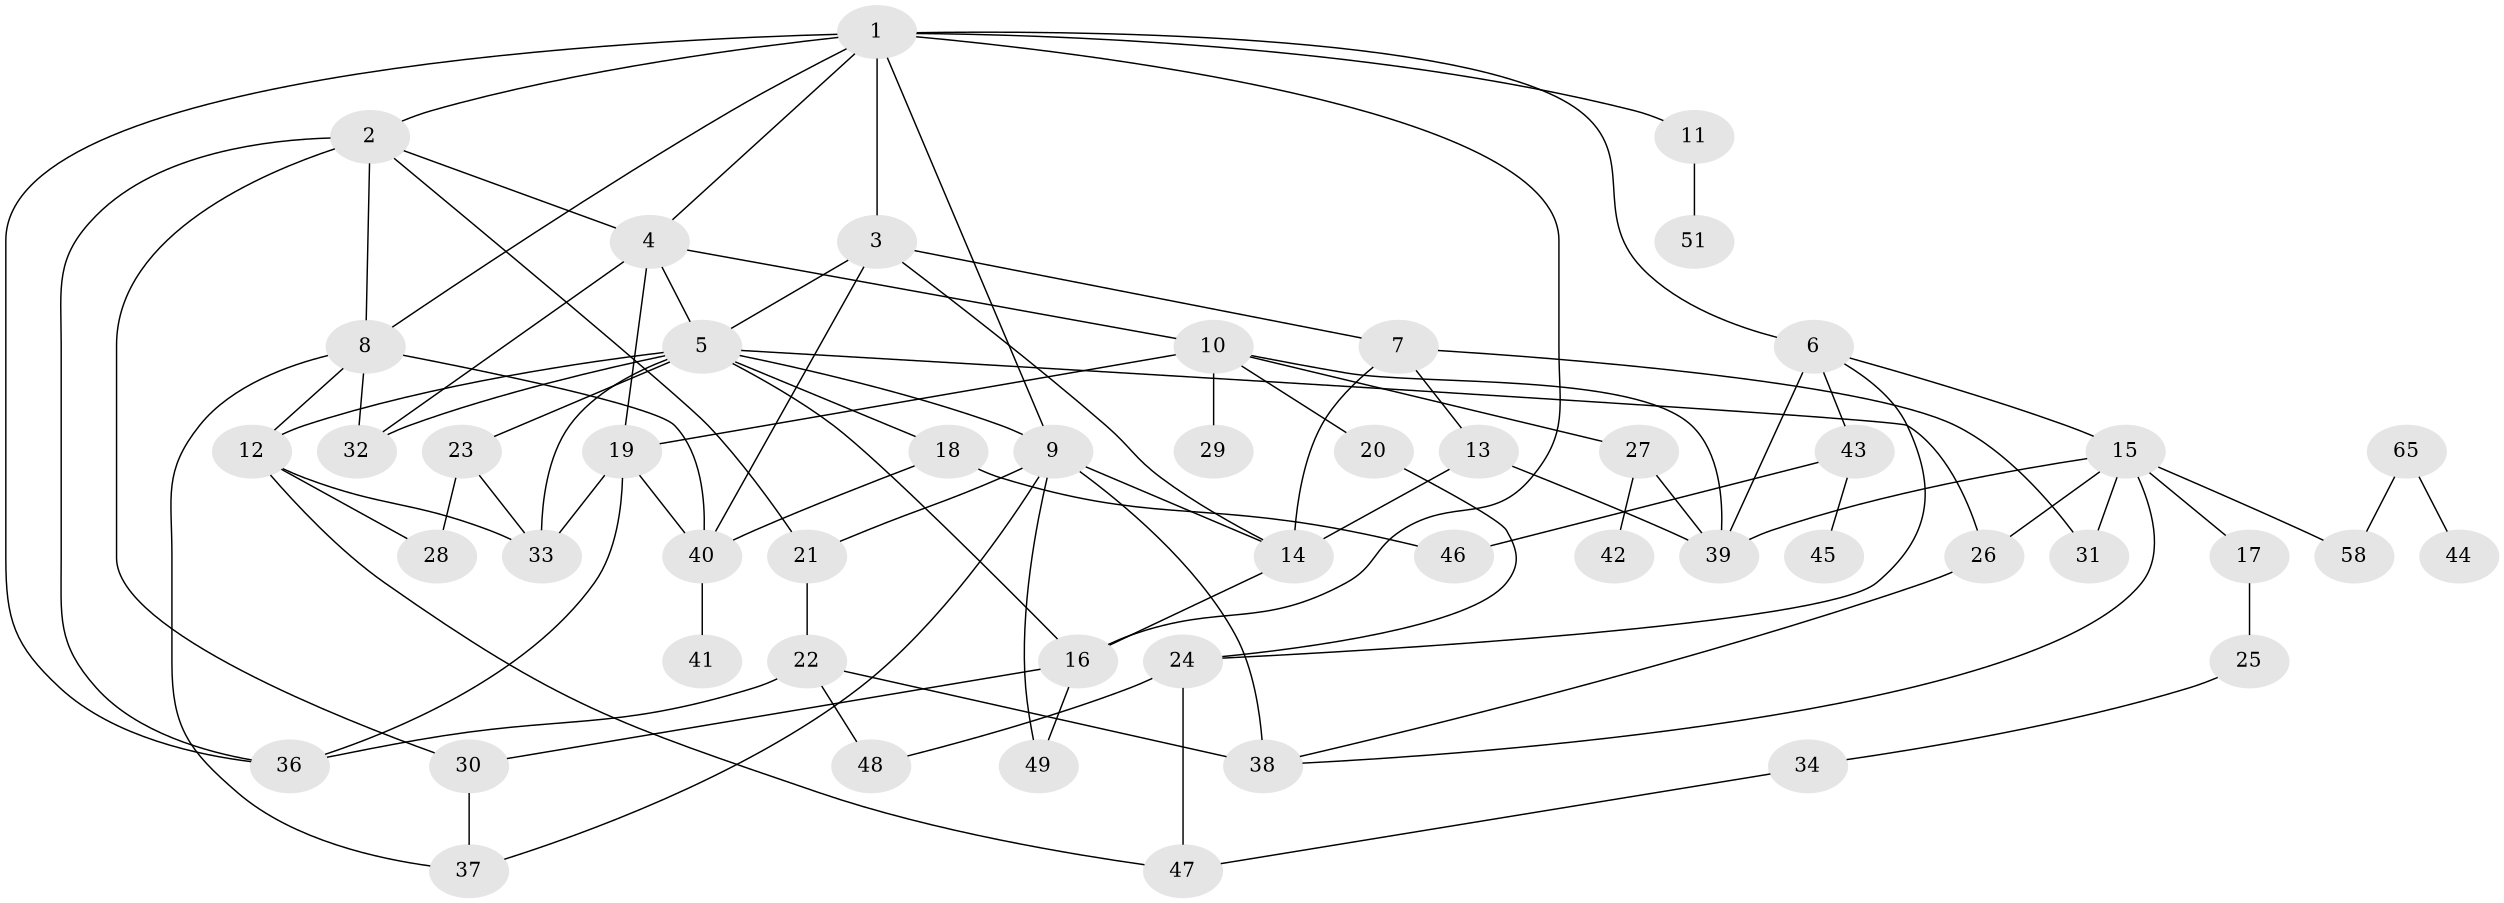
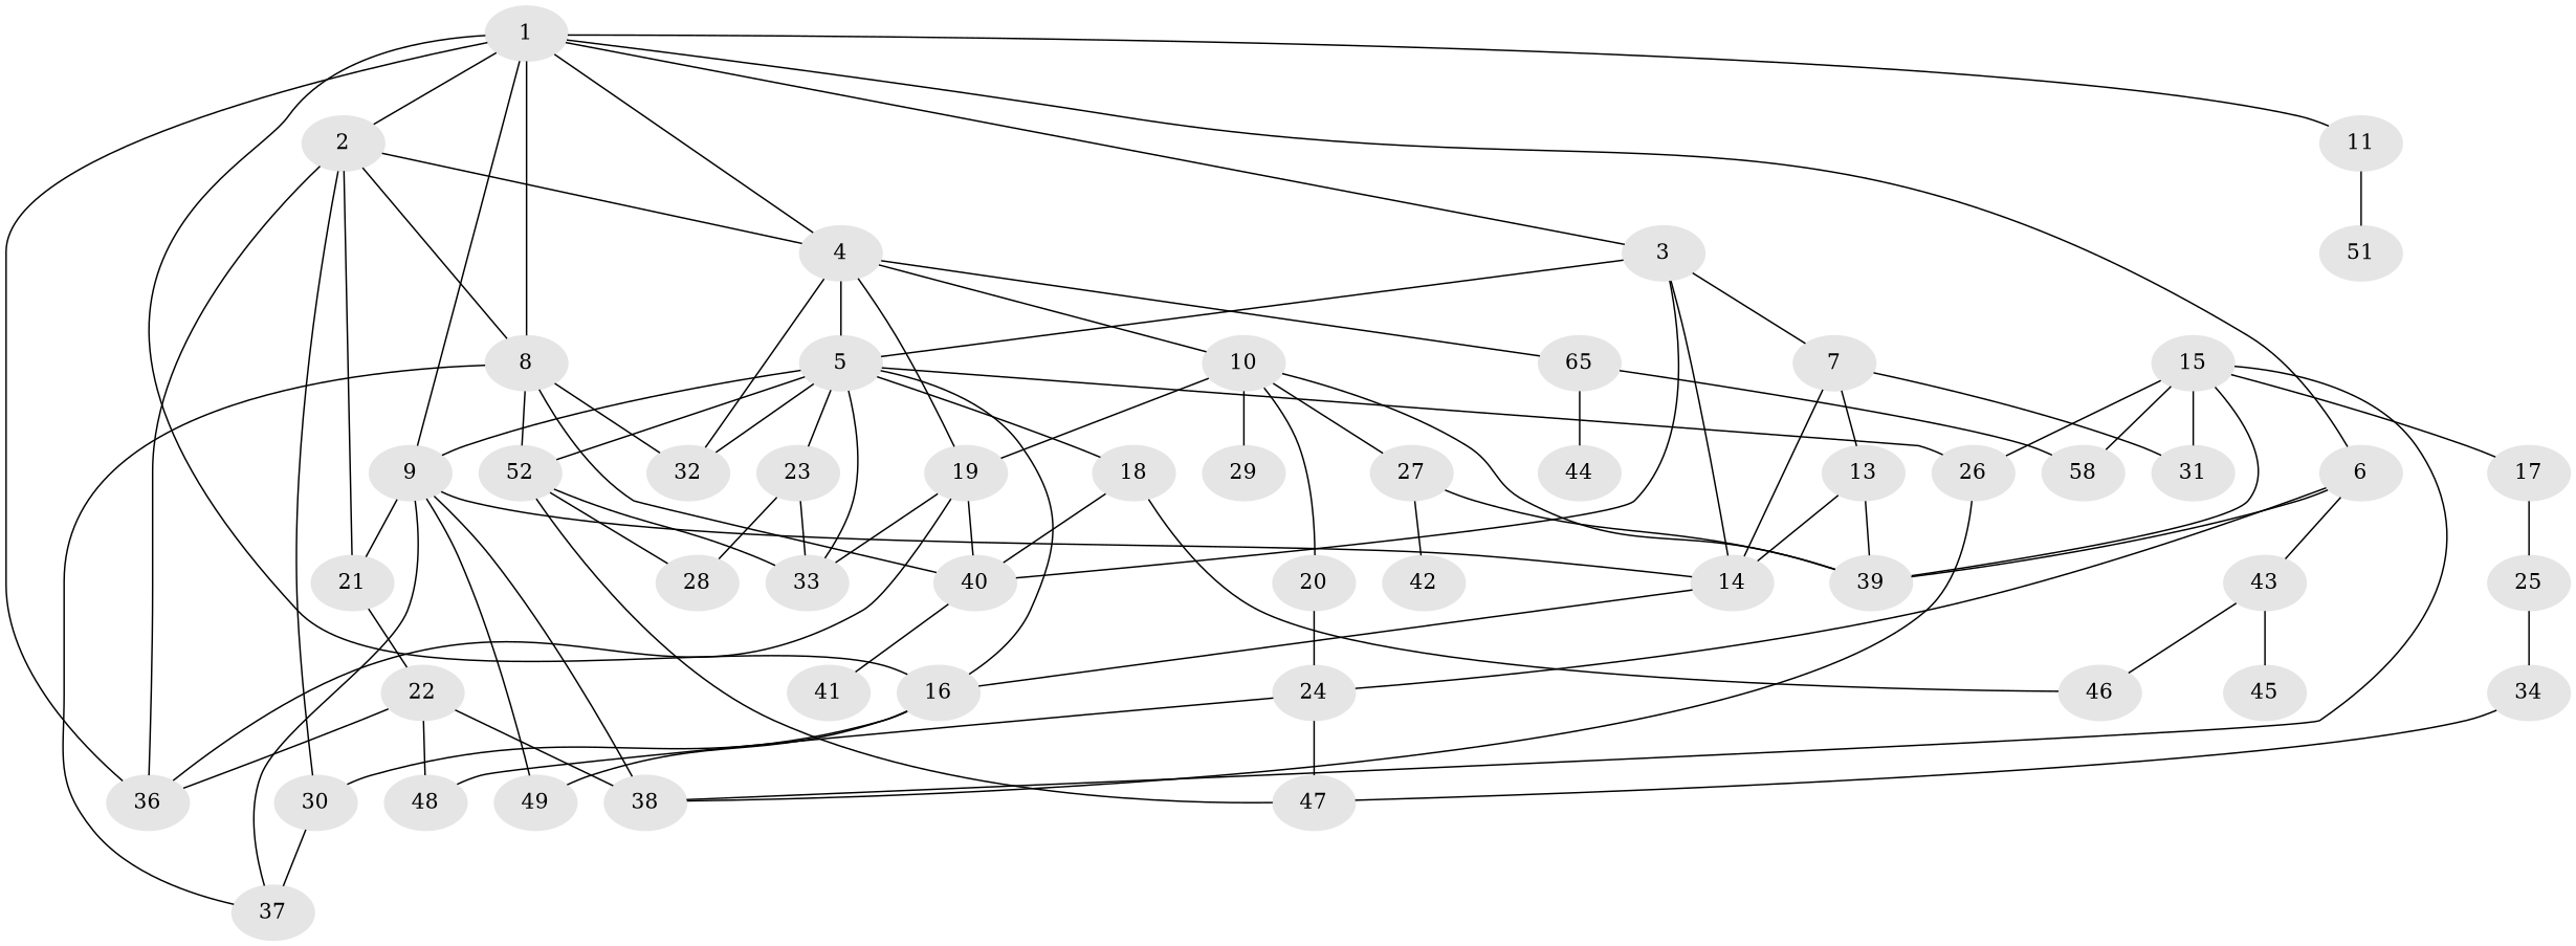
  graph {
    node [color=gray90 style=filled]
    edge [weight=1.0]
    1
    2
    3
    4
    6
    8
    9
    11
    16
    36
    21
    30
    5
    7
    14
    40
    10
    19
    32
    n20 [label=65]
    15
    24
    39
    43
-   12
+   12 [label=52]
    37
    38
    49
    51
    22
    18
    23
    26
    33
    13
    31
    41
    20
    27
    29
    n41 [label=58]
    44
    28
    47
    46
    17
    48
    45
    42
    25
    34
    1 -- 2
    1 -- 3
    1 -- 4
    1 -- 6
    1 -- 8
    1 -- 9
    1 -- 11
    1 -- 16
    1 -- 36
    2 -- 4
    2 -- 8
    2 -- 36
    2 -- 21
    2 -- 30
    3 -- 5
    3 -- 7
    3 -- 14
    3 -- 40
    4 -- 5
    4 -- 10
    4 -- 19
    4 -- 32
-   6 -- 15
+   4 -- n20
    6 -- 24
    6 -- 39 [weight=2.0]
    6 -- 43
    8 -- 40
    8 -- 32
    8 -- 12
    8 -- 37
    9 -- 21
    9 -- 14
    9 -- 37
    9 -- 38
    9 -- 49
    11 -- 51
    16 -- 30
    16 -- 49
    21 -- 22
    30 -- 37 [weight=2.0]
    5 -- 9
    5 -- 16
    5 -- 32
    5 -- 12 [weight=2.0]
    5 -- 18
    5 -- 23
    5 -- 26
    5 -- 33
    7 -- 14 [weight=2.0]
    7 -- 13
    7 -- 31 [weight=2.0]
    14 -- 16
    40 -- 41
    10 -- 19
    10 -- 39
    10 -- 20
    10 -- 27
    10 -- 29 [weight=2.0]
    19 -- 36
    19 -- 40
    19 -- 33
    n20 -- n41
    n20 -- 44
    15 -- 39
    15 -- 38
    15 -- 26
    15 -- 31
    15 -- n41
    15 -- 17
    24 -- 47
    24 -- 48
    43 -- 46
    43 -- 45
    12 -- 33
    12 -- 28
    12 -- 47
    22 -- 36
    22 -- 38 [weight=2.0]
    22 -- 48
    18 -- 40
    18 -- 46
    23 -- 33
    23 -- 28
    26 -- 38
    13 -- 14
    13 -- 39
    20 -- 24
    27 -- 39
    27 -- 42
    17 -- 25
    25 -- 34
    34 -- 47
  }
